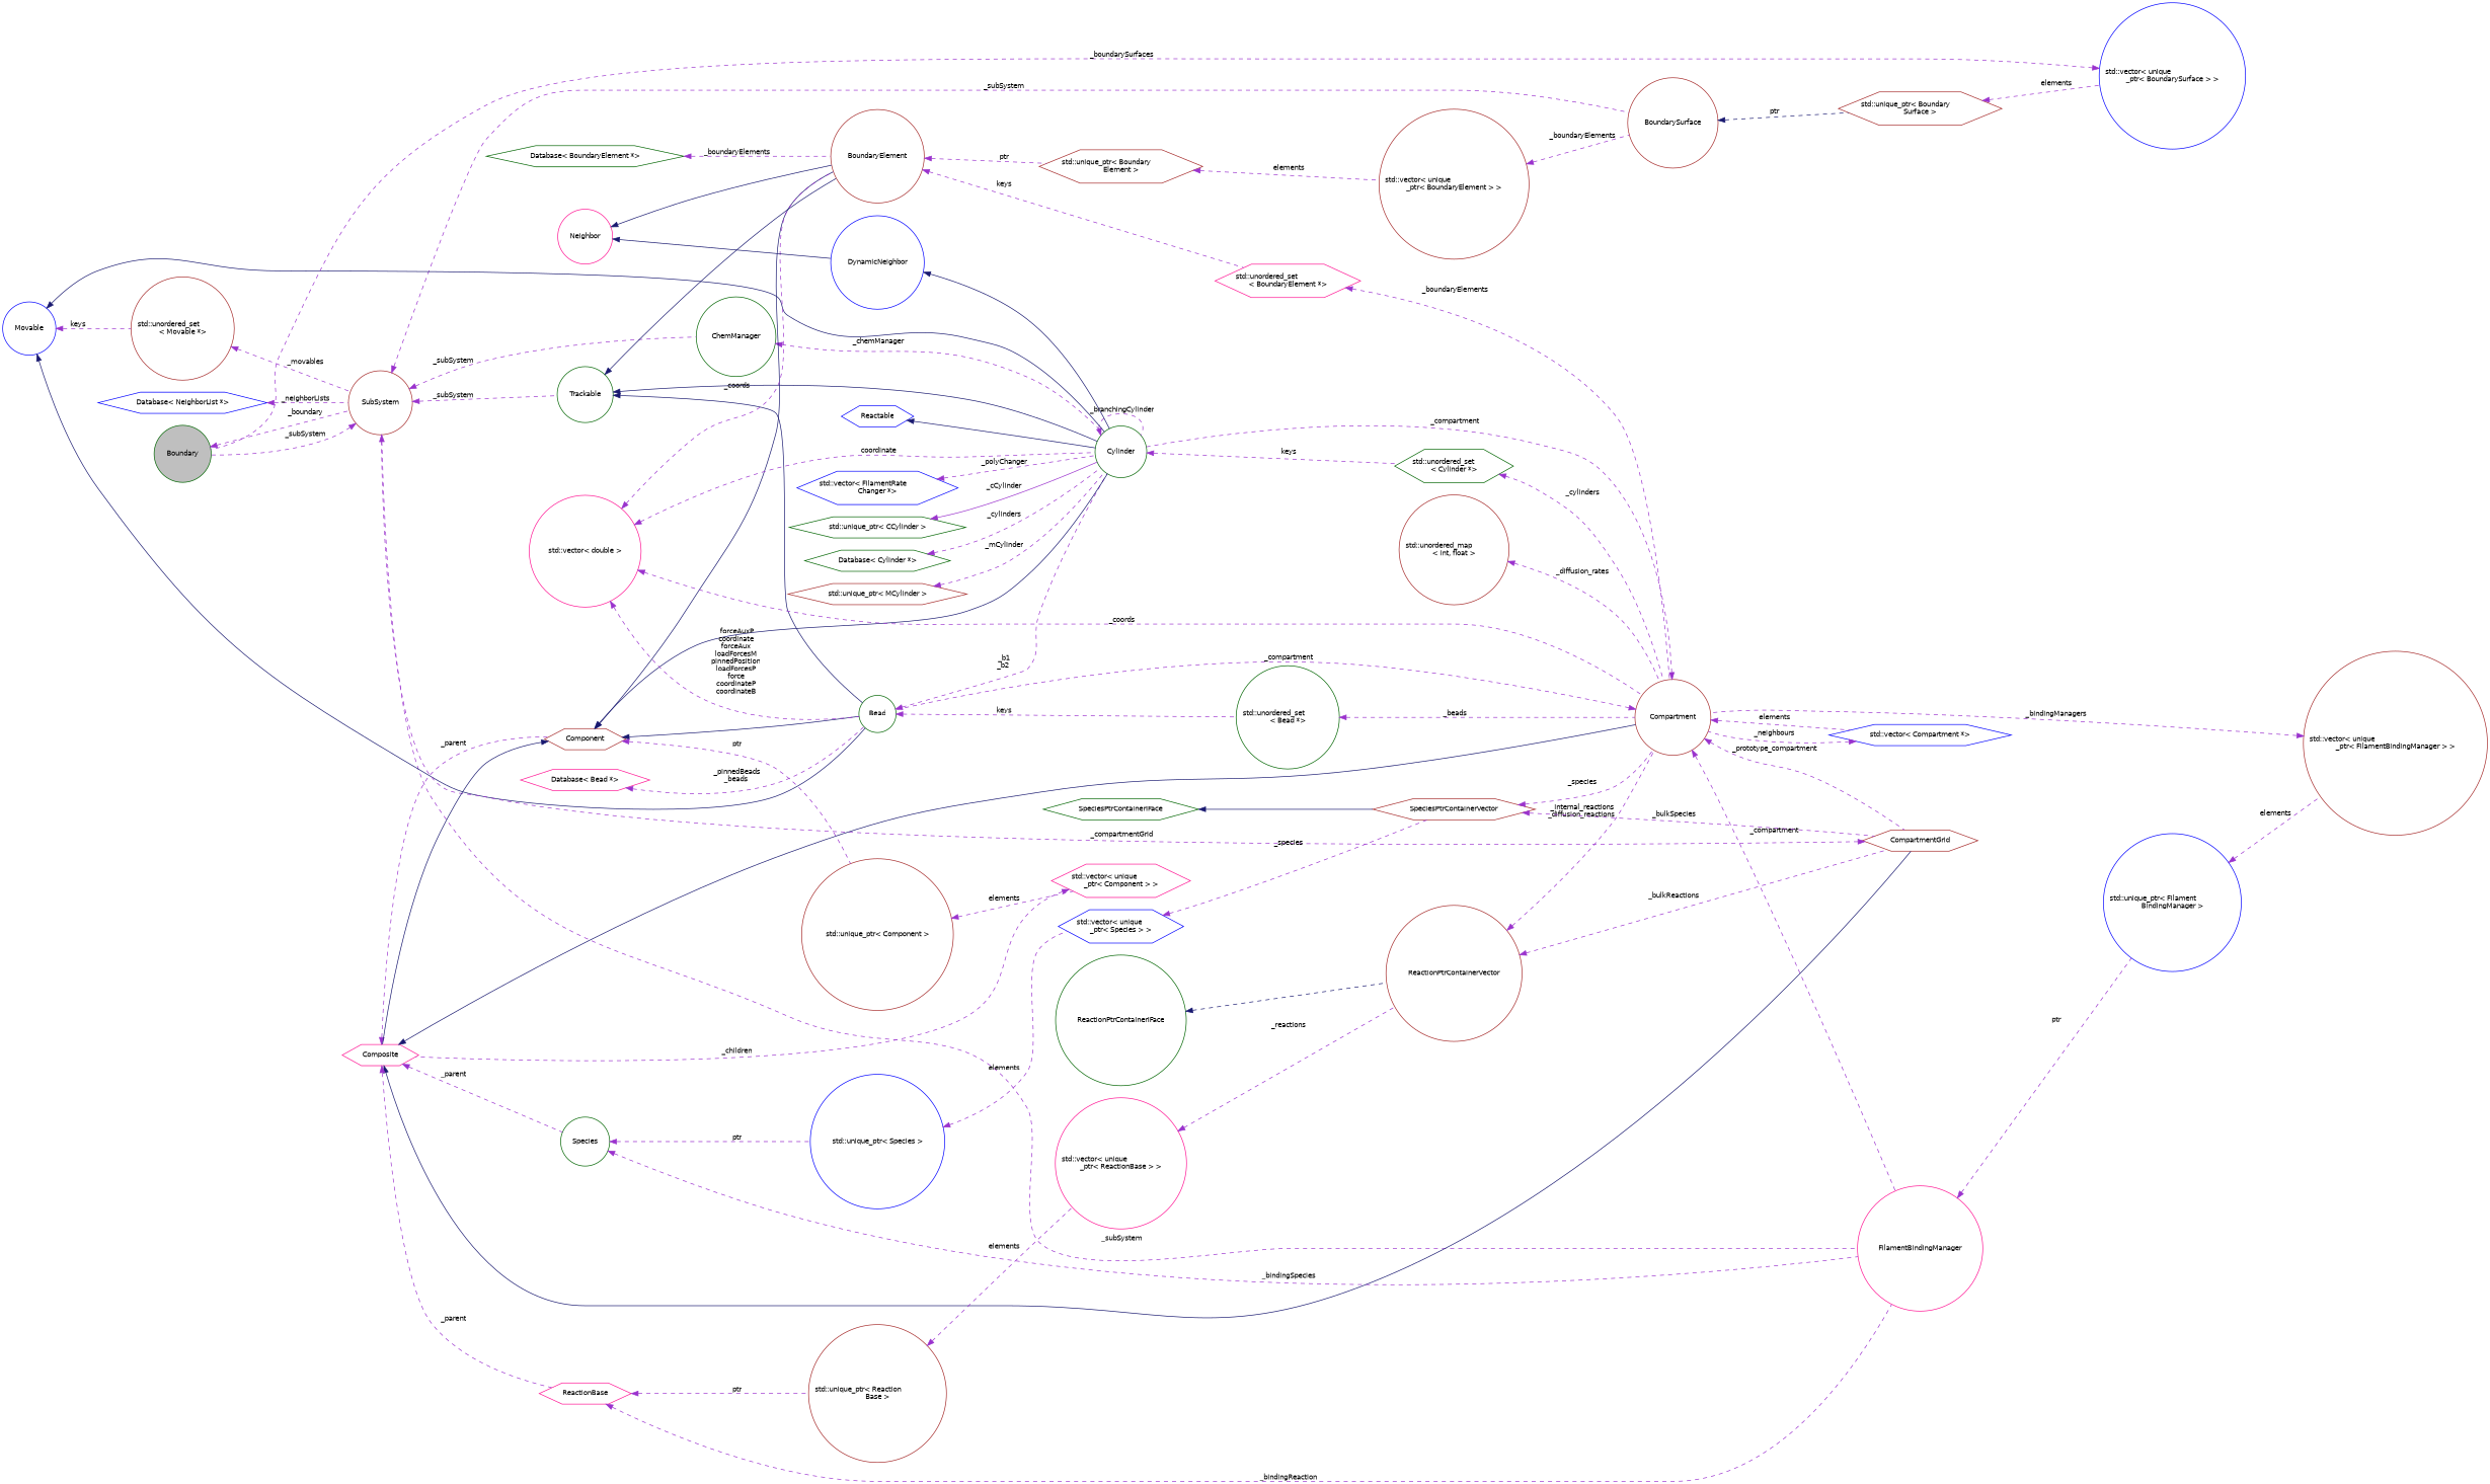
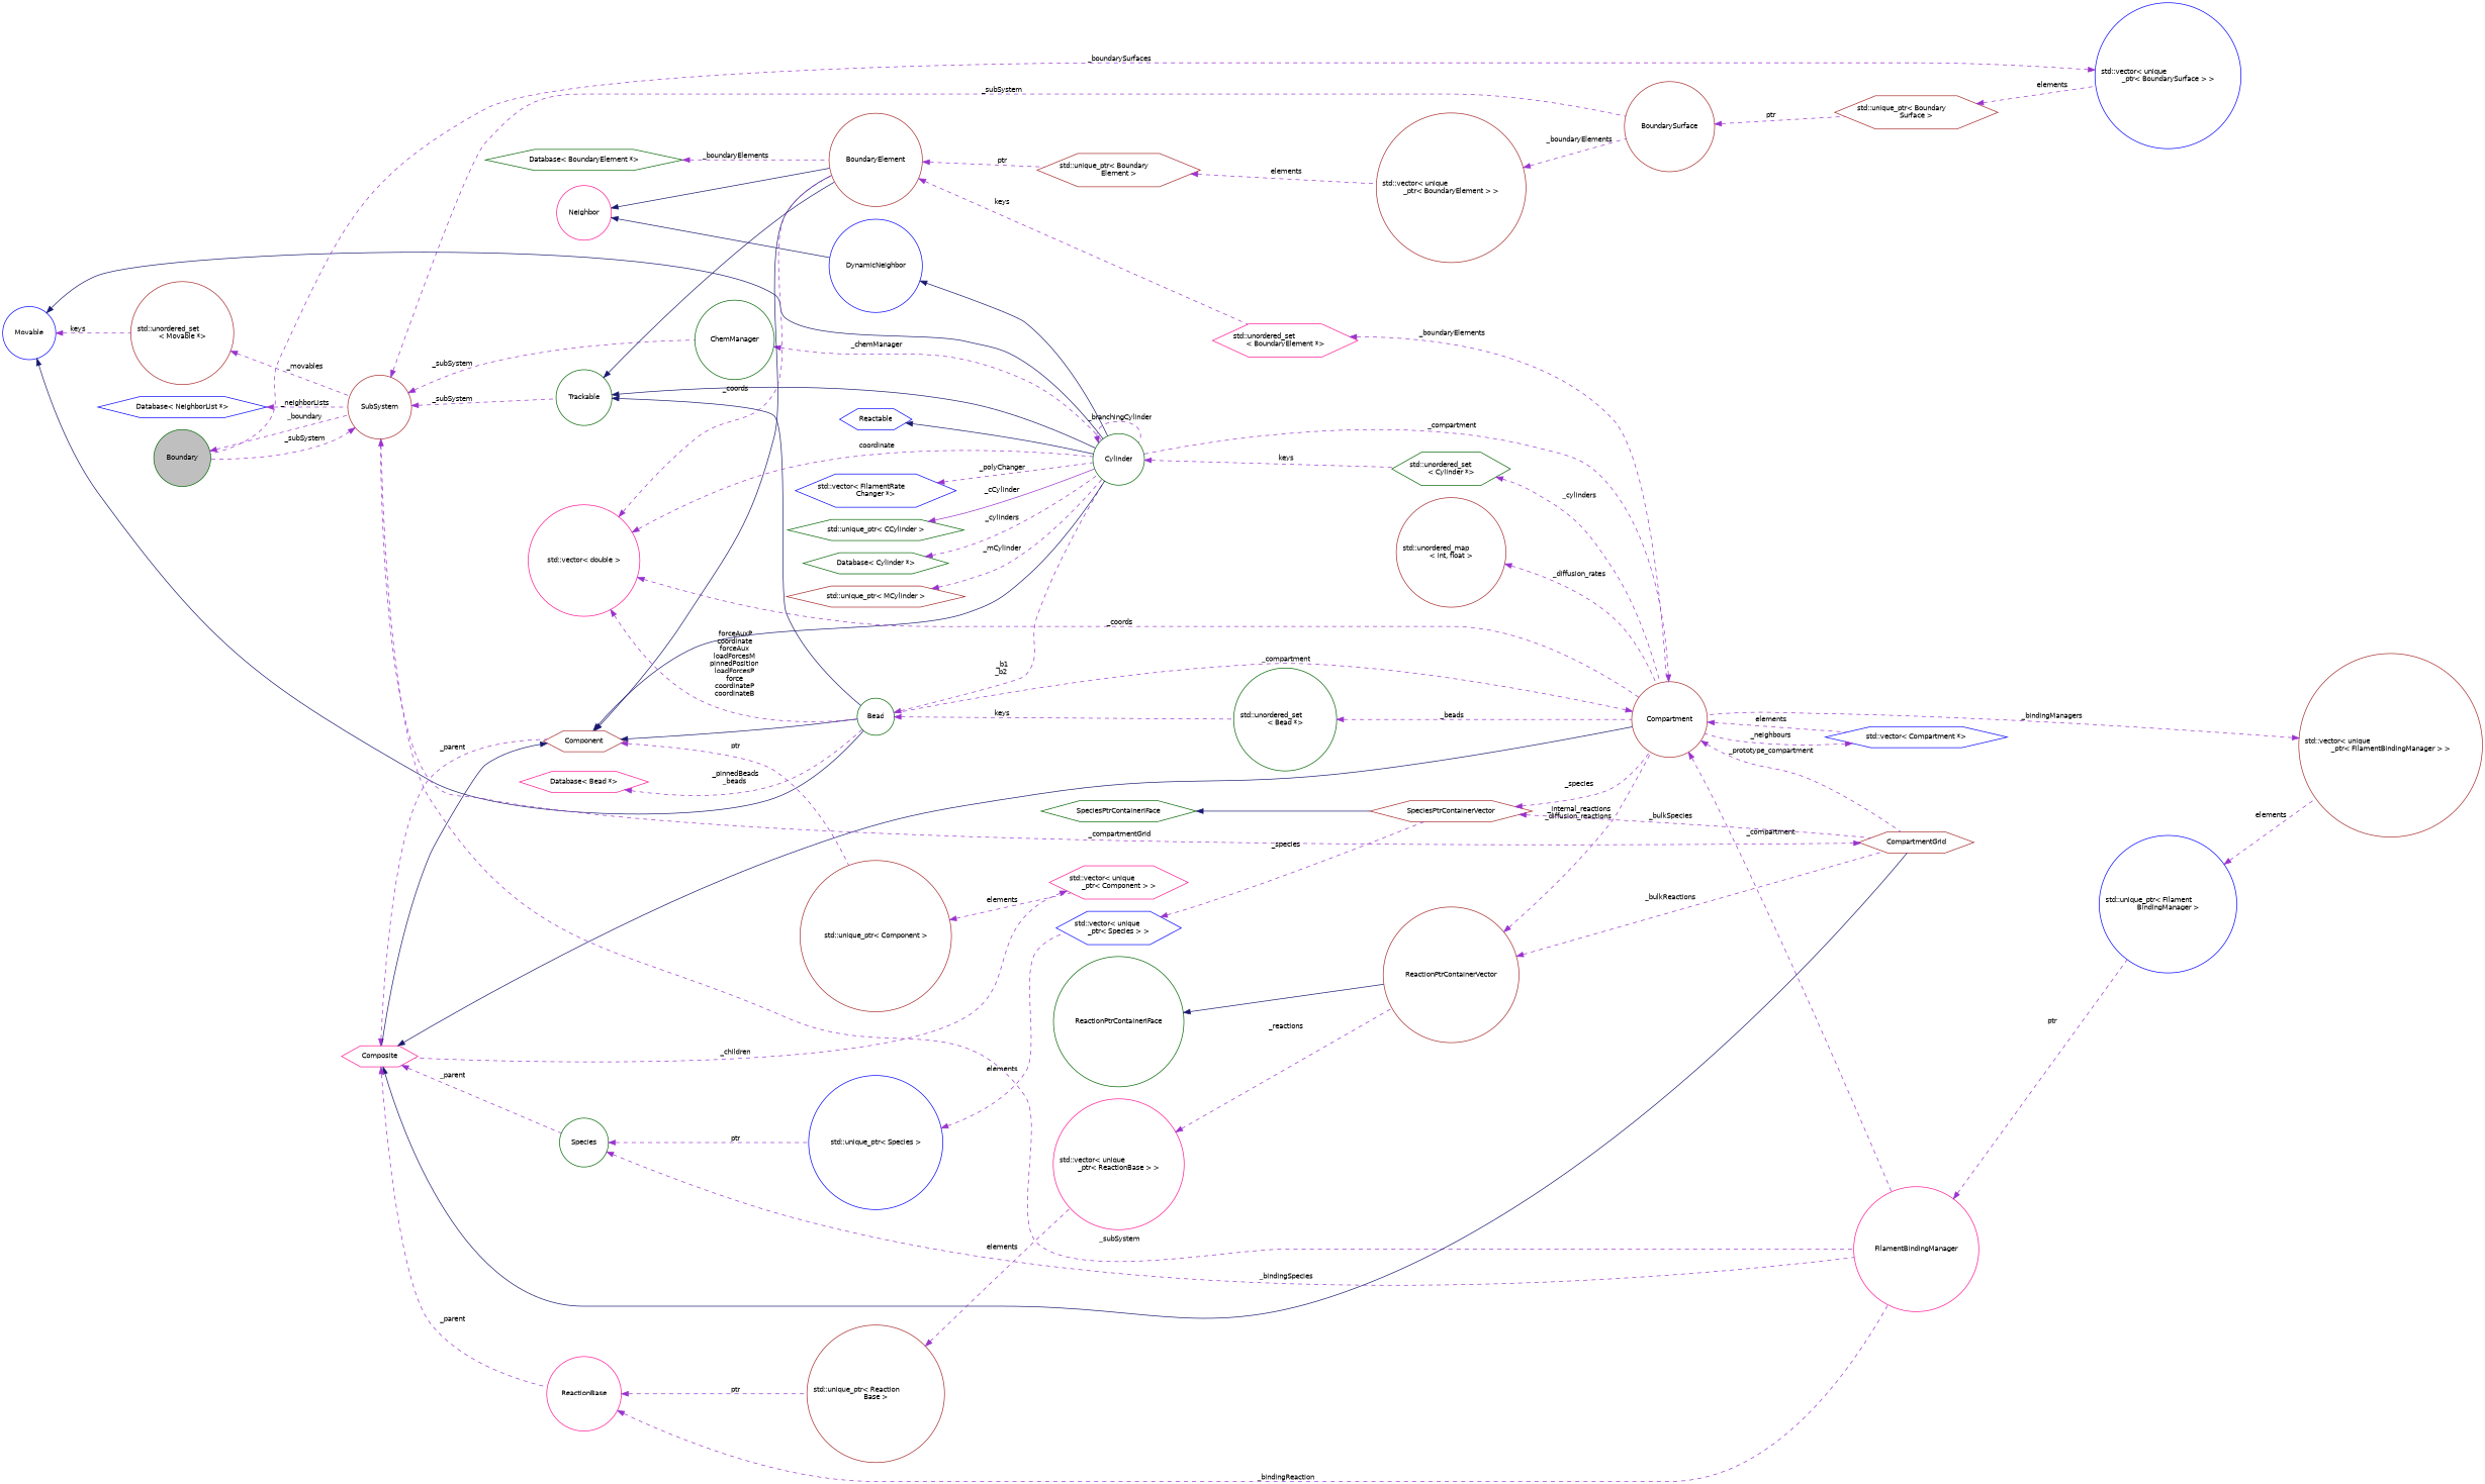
  digraph {
    rankdir=LR
    node [color=brown fillcolor=white fontname=Helvetica fontsize=10 shape=circle style=filled]
    edge [color=darkorchid3 dir=back fontname=Helvetica fontsize=10 labelfontname=Helvetica labelfontsize=10 style=dashed]
    n1 [color=darkgreen fillcolor=grey75 fontcolor=black height=0.2 label=Boundary width=0.4]
    n2 [height=0.2 label=SubSystem width=0.4]
    n3 [color=darkgreen height=0.2 label=Trackable width=0.4]
    n4 [color=darkgreen height=0.2 label=ChemManager width=0.4]
    n5 [color=deeppink height=0.2 label=FilamentBindingManager width=0.4]
    n6 [height=0.2 label=BoundarySurface width=0.4]
    n7 [color=darkgreen height=0.2 label=Bead width=0.4]
    n8 [color=darkgreen height=0.2 label=Cylinder width=0.4]
    n9 [height=0.2 label=BoundaryElement width=0.4]
    n10 [color=blue height=0.2 label="std::unique_ptr\< Filament\lBindingManager \>" width=0.4]
    n11 [height=0.2 label="std::unique_ptr\< Boundary\lSurface \>" shape=hexagon width=0.4]
    n12 [height=0.2 label="std::unordered_set\l\< Movable *\>" width=0.4]
    n13 [color=blue height=0.2 label=Movable width=0.4]
    n14 [color=darkgreen height=0.2 label="std::unordered_set\l\< Bead *\>" width=0.4]
    n15 [color=darkgreen height=0.2 label="std::unordered_set\l\< Cylinder *\>" shape=hexagon width=0.4]
    n16 [color=blue height=0.2 label=Reactable shape=hexagon width=0.4]
    n17 [height=0.2 label=CompartmentGrid shape=hexagon width=0.4]
    n18 [color=deeppink height=0.2 label=Composite shape=hexagon width=0.4]
    n19 [height=0.2 label=Component shape=hexagon width=0.4]
    n20 [height=0.2 label=Compartment width=0.4]
-   n21 [color=deeppink height=0.2 label=ReactionBase shape=hexagon width=0.4]
+   n21 [color=deeppink height=0.2 label=ReactionBase width=0.4]
    n22 [color=darkgreen height=0.2 label=Species width=0.4]
    n23 [height=0.2 label="std::unique_ptr\< Component \>" width=0.4]
    n24 [color=blue height=0.2 label="std::vector\< Compartment *\>" shape=hexagon width=0.4]
    n25 [height=0.2 label="std::unique_ptr\< Reaction\lBase \>" width=0.4]
    n26 [color=blue height=0.2 label="std::unique_ptr\< Species \>" width=0.4]
    n27 [color=deeppink height=0.2 label="std::vector\< unique\l_ptr\< Component \> \>" shape=hexagon width=0.4]
    n28 [color=deeppink height=0.2 label="std::unordered_set\l\< BoundaryElement *\>" shape=hexagon width=0.4]
    n29 [height=0.2 label="std::unique_ptr\< Boundary\lElement \>" shape=hexagon width=0.4]
    n30 [color=deeppink height=0.2 label="Database\< Bead *\>" shape=hexagon width=0.4]
    n31 [color=deeppink height=0.2 label="std::vector\< double \>" width=0.4]
    n32 [color=blue height=0.2 label=DynamicNeighbor width=0.4]
    n33 [color=deeppink height=0.2 label=Neighbor width=0.4]
    n34 [color=blue height=0.2 label="std::vector\< FilamentRate\lChanger *\>" shape=hexagon width=0.4]
    n35 [color=darkgreen height=0.2 label="std::unique_ptr\< CCylinder \>" shape=hexagon width=0.4]
    n36 [color=darkgreen height=0.2 label="Database\< Cylinder *\>" shape=hexagon width=0.4]
    n37 [height=0.2 label="std::unique_ptr\< MCylinder \>" shape=hexagon width=0.4]
    n38 [height=0.2 label="std::vector\< unique\l_ptr\< BoundaryElement \> \>" width=0.4]
    n39 [color=darkgreen height=0.2 label="Database\< BoundaryElement *\>" shape=hexagon width=0.4]
    n40 [height=0.2 label=ReactionPtrContainerVector width=0.4]
    n41 [color=darkgreen height=0.2 label=ReactionPtrContainerIFace width=0.4]
    n42 [color=deeppink height=0.2 label="std::vector\< unique\l_ptr\< ReactionBase \> \>" width=0.4]
    n43 [height=0.2 label="std::unordered_map\l\< int, float \>" width=0.4]
    n44 [height=0.2 label="std::vector\< unique\l_ptr\< FilamentBindingManager \> \>" width=0.4]
    n45 [color=blue height=0.2 label="std::vector\< unique\l_ptr\< Species \> \>" shape=hexagon width=0.4]
    n46 [height=0.2 label=SpeciesPtrContainerVector shape=hexagon width=0.4]
    n47 [color=darkgreen height=0.2 label=SpeciesPtrContainerIFace shape=hexagon width=0.4]
    n48 [color=blue height=0.2 label="Database\< NeighborList *\>" shape=hexagon width=0.4]
    n49 [color=blue height=0.2 label="std::vector\< unique\l_ptr\< BoundarySurface \> \>" width=0.4]
    n1 -> n2 [label=" _boundary"]
    n2 -> n1 [label=" _subSystem"]
    n2 -> n3 [label=" _subSystem"]
    n2 -> n4 [label=" _subSystem"]
    n2 -> n5 [label=" _subSystem"]
    n2 -> n6 [label=" _subSystem"]
    n3 -> n7 [color=midnightblue style=solid]
    n3 -> n8 [color=midnightblue style=solid]
    n3 -> n9 [color=midnightblue style=solid]
    n4 -> n8 [label=" _chemManager"]
    n5 -> n10 [label=" ptr"]
-   n6 -> n11 [color=midnightblue label=" ptr"]
+   n6 -> n11 [label=" ptr"]
    n7 -> n8 [label=" _b1\n_b2"]
    n7 -> n14 [label=" keys"]
    n8 -> n8 [label=" _branchingCylinder"]
    n8 -> n15 [label=" keys"]
    n9 -> n28 [label=" keys"]
    n9 -> n29 [label=" ptr"]
    n10 -> n44 [label=" elements"]
    n11 -> n49 [label=" elements"]
    n12 -> n2 [label=" _movables"]
    n13 -> n7 [color=midnightblue style=solid]
    n13 -> n8 [color=midnightblue style=solid]
    n13 -> n12 [label=" keys"]
    n14 -> n20 [label=" _beads"]
    n15 -> n20 [label=" _cylinders"]
    n16 -> n8 [color=midnightblue style=solid]
    n17 -> n2 [label=" _compartmentGrid"]
    n18 -> n17 [color=midnightblue style=solid]
    n18 -> n19 [label=" _parent"]
    n18 -> n20 [color=midnightblue style=solid]
    n18 -> n21 [label=" _parent"]
    n18 -> n22 [label=" _parent"]
    n19 -> n7 [color=midnightblue style=solid]
    n19 -> n8 [color=midnightblue style=solid]
    n19 -> n9 [color=midnightblue style=solid]
    n19 -> n18 [color=midnightblue style=solid]
    n19 -> n23 [label=" ptr"]
    n20 -> n5 [label=" _compartment"]
    n20 -> n7 [label=" _compartment"]
    n20 -> n8 [label=" _compartment"]
    n20 -> n17 [label=" _prototype_compartment"]
    n20 -> n24 [label=" elements"]
    n21 -> n5 [label=" _bindingReaction"]
    n21 -> n25 [label=" ptr"]
    n22 -> n5 [label=" _bindingSpecies"]
    n22 -> n26 [label=" ptr"]
    n23 -> n27 [label=" elements"]
    n24 -> n20 [label=" _neighbours"]
    n25 -> n42 [label=" elements"]
    n26 -> n45 [label=" elements"]
    n27 -> n18 [label=" _children"]
    n28 -> n20 [label=" _boundaryElements"]
    n29 -> n38 [label=" elements"]
    n30 -> n7 [label=" _pinnedBeads\n_beads"]
    n31 -> n7 [label=" forceAuxP\ncoordinate\nforceAux\nloadForcesM\npinnedPosition\nloadForcesP\nforce\ncoordinateP\ncoordinateB"]
    n31 -> n8 [label=" coordinate"]
    n31 -> n9 [label=" _coords"]
    n31 -> n20 [label=" _coords"]
    n32 -> n8 [color=midnightblue style=solid]
    n33 -> n9 [color=midnightblue style=solid]
    n33 -> n32 [color=midnightblue style=solid]
    n34 -> n8 [label=" _polyChanger"]
    n35 -> n8 [label=" _cCylinder" style=solid]
    n36 -> n8 [label=" _cylinders"]
    n37 -> n8 [label=" _mCylinder"]
    n38 -> n6 [label=" _boundaryElements"]
    n39 -> n9 [label=" _boundaryElements"]
    n40 -> n17 [label=" _bulkReactions"]
    n40 -> n20 [label=" _internal_reactions\n_diffusion_reactions"]
-   n41 -> n40 [color=midnightblue]
+   n41 -> n40 [color=midnightblue style=solid]
    n42 -> n40 [label=" _reactions"]
    n43 -> n20 [label=" _diffusion_rates"]
    n44 -> n20 [label=" _bindingManagers"]
    n45 -> n46 [label=" _species"]
    n46 -> n17 [label=" _bulkSpecies"]
    n46 -> n20 [label=" _species"]
    n47 -> n46 [color=midnightblue style=solid]
    n48 -> n2 [label=" _neighborLists"]
    n49 -> n1 [label=" _boundarySurfaces"]
  }
